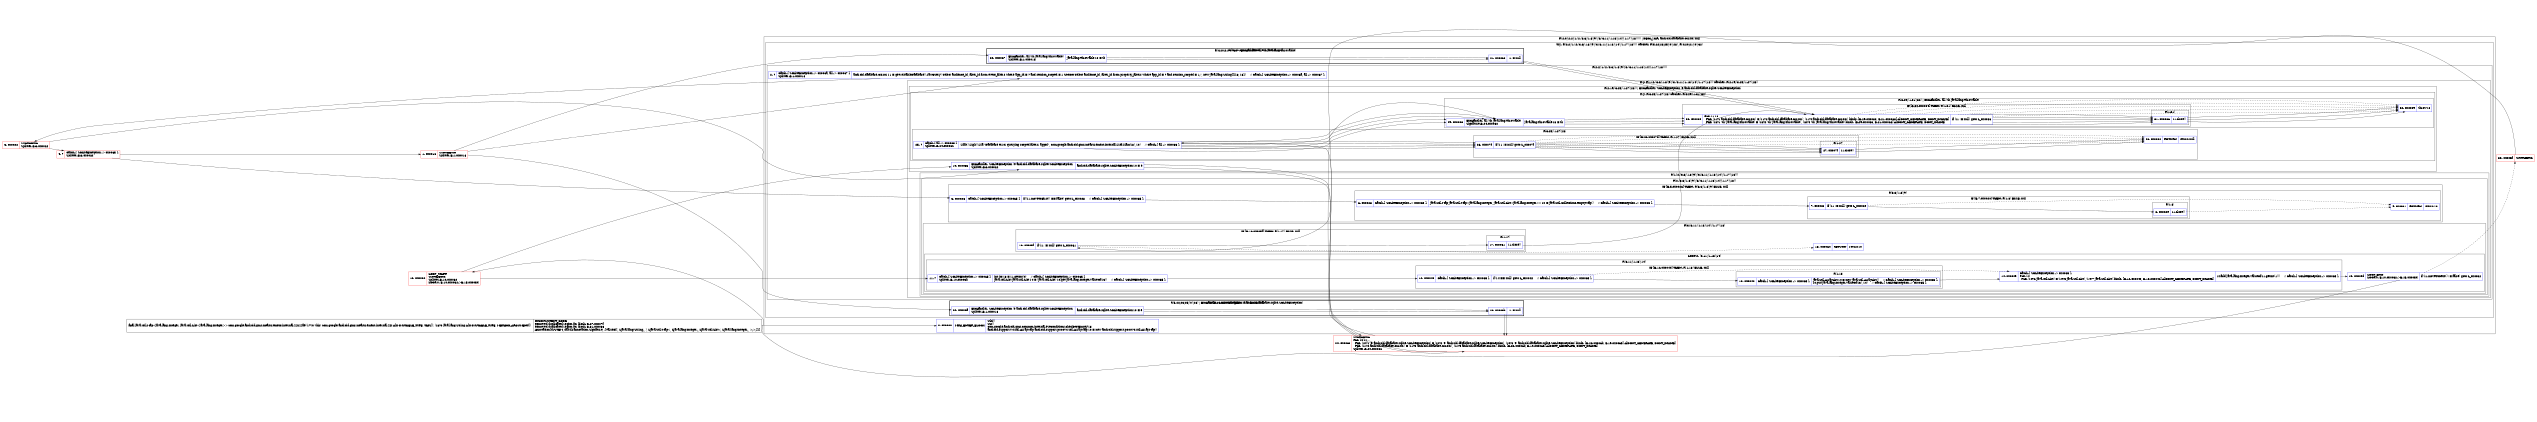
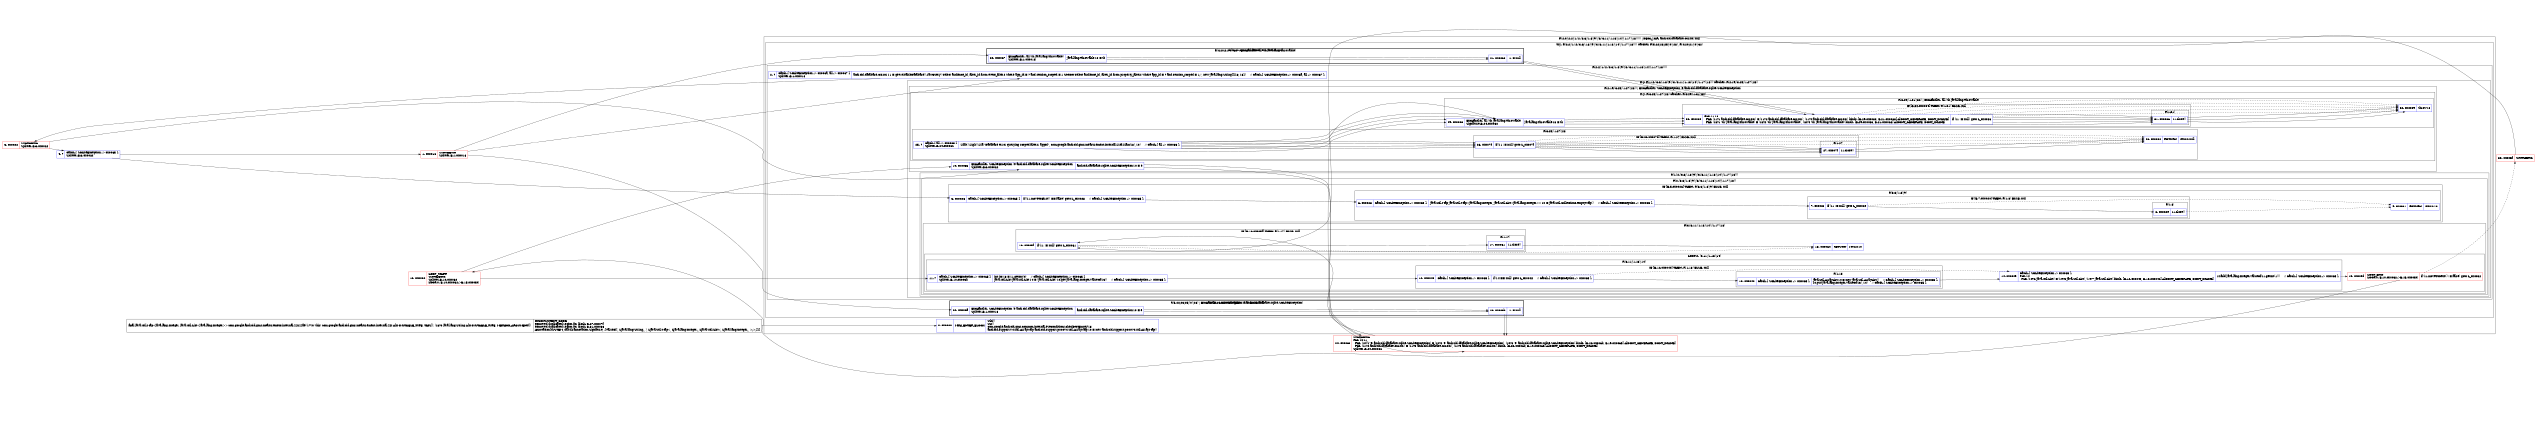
  digraph {
    rankdir=LR
    node [color=blue shape=record]
    n1 [label="{8\:\ 0x002e|r1.close()\l}"]
    n2 [label="{7\:\ 0x002c|if (r1 != null) goto L_0x002e\l}"]
    n3 [label="{6\:\ 0x0028|Catch:\{ SQLiteException \-\> 0x0065 \}\l|java.util.Map java.util.Map\<java.lang.Integer, java.util.List\<java.lang.Integer\>\> r0 = java.util.Collections.emptyMap()     \/\/ Catch:\{ SQLiteException \-\> 0x0065 \}\l}"]
    n4 [label="{9\:\ 0x0031|RETURN\l|return r0\l}"]
    n5 [label="{5\:\ 0x0026|Catch:\{ SQLiteException \-\> 0x0065 \}\l|if (r1.moveToFirst() == false) goto L_0x0028     \/\/ Catch:\{ SQLiteException \-\> 0x0065 \}\l}"]
    n6 [label="{13\:\ 0x0042|Catch:\{ SQLiteException \-\> 0x0065 \}\l|java.util.ArrayList r4 = new java.util.ArrayList()     \/\/ Catch:\{ SQLiteException \-\> 0x0065 \}\lr0.put(java.lang.Integer.valueOf(r3), r4)     \/\/ Catch:\{ SQLiteException \-\> 0x0065 \}\l}"]
    n7 [label="{12\:\ 0x0040|Catch:\{ SQLiteException \-\> 0x0065 \}\l|if (r4 == null) goto L_0x0042     \/\/ Catch:\{ SQLiteException \-\> 0x0065 \}\l}"]
    n8 [label="{11\:\ ?|Catch:\{ SQLiteException \-\> 0x0065 \}\lSplitter:B:10:0x0032\l|int int r3 = r1.getInt(0)     \/\/ Catch:\{ SQLiteException \-\> 0x0065 \}\ljava.util.List java.util.List r4 = (java.util.List) r0.get(java.lang.Integer.valueOf(r3))     \/\/ Catch:\{ SQLiteException \-\> 0x0065 \}\l}"]
    n9 [label="{14\:\ 0x004e|Catch:\{ SQLiteException \-\> 0x0065 \}\lPHI: r4 \l  PHI: (r4v6 java.util.List) = (r4v5 java.util.List), (r4v7 java.util.List) binds: [B:12:0x0040, B:13:0x0042] A[DONT_GENERATE, DONT_INLINE]\l|r4.add(java.lang.Integer.valueOf(r1.getInt(1)))     \/\/ Catch:\{ SQLiteException \-\> 0x0065 \}\l}"]
-   n10 [label="{15\:\ 0x005d|LOOP_END\lLOOP:0: B:10:0x0032\-\>B:15:0x005d\l|if (r1.moveToNext() != false) goto L_0x0032\l}"]
+   n10 [color=red label="{15\:\ 0x005d|LOOP_END\lLOOP:0: B:10:0x0032\-\>B:15:0x005d\l|if (r1.moveToNext() != false) goto L_0x0032\l}"]
    n11 [label="{17\:\ 0x0061|r1.close()\l}"]
    n12 [label="{16\:\ 0x005f|if (r1 != null) goto L_0x0061\l}"]
    n13 [label="{18\:\ 0x0064|RETURN\l|return r0\l}"]
    n14 [label="{27\:\ 0x007f|r1.close()\l}"]
    n15 [label="{26\:\ 0x007d|if (r1 != null) goto L_0x007f\l}"]
    n16 [label="{25\:\ ?|Catch:\{ all \-\> 0x0083 \}\lSplitter:B:24:0x006c\l|zzab().zzgk().zza(\"Database error querying scoped filters. appId\", com.google.android.gms.measurement.internal.zzef.zzam(r8), r0)     \/\/ Catch:\{ all \-\> 0x0083 \}\l}"]
    n17 [label="{28\:\ 0x0082|RETURN\l|return null\l}"]
    n18 [label="{31\:\ 0x0086|r1.close()\l}"]
    n19 [label="{30\:\ 0x0084|PHI: r1 r8 \l  PHI: (r1v1 android.database.Cursor) = (r1v2 android.database.Cursor), (r1v4 android.database.Cursor) binds: [B:29:0x0083, B:21:0x0068] A[DONT_GENERATE, DONT_INLINE]\l  PHI: (r8v1 'th' java.lang.Throwable) = (r8v2 'th' java.lang.Throwable), (r8v4 'th' java.lang.Throwable) binds: [B:29:0x0083, B:21:0x0068] A[DONT_GENERATE, DONT_INLINE]\l|if (r1 != null) goto L_0x0086\l}"]
    n20 [label="{29\:\ 0x0083|ExcHandler: all (th java.lang.Throwable)\lSignature:B:24:0x006c\l|java.lang.Throwable r8 = th\l}"]
    n21 [label="{32\:\ 0x0089|throw r8\l}"]
    n22 [label="{19\:\ 0x0065|ExcHandler: SQLiteException (e android.database.sqlite.SQLiteException)\lSplitter:B:3:0x0022\l|android.database.sqlite.SQLiteException r0 = e\l}"]
    n23 [label="{2\:\ ?|Catch:\{ SQLiteException \-\> 0x006a, all \-\> 0x0067 \}\lSplitter:B:1:0x0016\l|android.database.Cursor r1 = getWritableDatabase().rawQuery(\"select audience_id, filter_id from event_filters where app_id = ? and session_scoped = 1 UNION select audience_id, filter_id from property_filters where app_id = ? and session_scoped = 1;\", new java.lang.String[]\{r8, r8\})     \/\/ Catch:\{ SQLiteException \-\> 0x006a, all \-\> 0x0067 \}\l}"]
    n24 [label="{22\:\ 0x006a|ExcHandler: SQLiteException (e android.database.sqlite.SQLiteException)\lSplitter:B:1:0x0016\l|android.database.sqlite.SQLiteException r0 = e\l}"]
    n25 [label="{23\:\ 0x006b|r1 = null\l}"]
    n26 [label="{20\:\ 0x0067|ExcHandler: all (th java.lang.Throwable)\lSplitter:B:1:0x0016\l|java.lang.Throwable r8 = th\l}"]
    n27 [label="{21\:\ 0x0068|r1 = null\l}"]
    n28 [label="{0\:\ 0x0000|MTH_ENTER_BLOCK\l|zzbi()\lzzo()\lcom.google.android.gms.common.internal.Preconditions.checkNotEmpty(r8)\landroid.support.v4.util.ArrayMap android.support.p000v4.util.ArrayMap r0 = new android.support.p000v4.util.ArrayMap()\l}"]
    n29 [color=red label="{10\:\ 0x0032|LOOP_START\lSYNTHETIC\lSplitter:B:10:0x0032\lLOOP:0: B:10:0x0032\-\>B:15:0x005d\l}"]
    n30 [color=red label="{33\:\ 0x005f|SYNTHETIC\l}"]
    n31 [color=red label="{24\:\ 0x006c|SYNTHETIC\lPHI: r0 r1 \l  PHI: (r0v1 'e' android.database.sqlite.SQLiteException) = (r0v2 'e' android.database.sqlite.SQLiteException), (r0v3 'e' android.database.sqlite.SQLiteException) binds: [B:23:0x006b, B:19:0x0065] A[DONT_GENERATE, DONT_INLINE]\l  PHI: (r1v2 android.database.Cursor) = (r1v3 android.database.Cursor), (r1v5 android.database.Cursor) binds: [B:23:0x006b, B:19:0x0065] A[DONT_GENERATE, DONT_INLINE]\lSplitter:B:24:0x006c\l}"]
    n32 [color=red label="{3\:\ 0x0022|SYNTHETIC\lSplitter:B:3:0x0022\l}"]
    n33 [color=red label="{1\:\ 0x0016|SYNTHETIC\lSplitter:B:1:0x0016\l}"]
-   n34 [color=red label="{4\:\ ?|Catch:\{ SQLiteException \-\> 0x0065 \}\lSplitter:B:3:0x0022\l}"]
+   n34 [label="{4\:\ ?|Catch:\{ SQLiteException \-\> 0x0065 \}\lSplitter:B:3:0x0022\l}"]
    n35 [label="{final java.util.Map\<java.lang.Integer, java.util.List\<java.lang.Integer\>\> com.google.android.gms.measurement.internal.zzx.zzae((r7v0 'this' com.google.android.gms.measurement.internal.zzx A[IMMUTABLE_TYPE, THIS]), (r8v0 java.lang.String A[IMMUTABLE_TYPE, METHOD_ARGUMENT]))  | INCONSISTENT_CODE\lRemoved duplicated region for block: B:27:0x007f \lRemoved duplicated region for block: B:31:0x0086 \lAnnotation[SYSTEM, dalvik.annotation.Signature, \{value=[(, Ljava\/lang\/String;, ), Ljava\/util\/Map\<, Ljava\/lang\/Integer;, Ljava\/util\/List\<, Ljava\/lang\/Integer;, \>;\>;]\}]\l}" color=""]
    subgraph cluster_1 {
      label="R(2:0|(2:2|(1:(2:(3:6|(1:8)|9)|(3:(3:11|(1:13)|14)|(1:17)|18))))) | DECL_VAR: android.database.Cursor null\l"
      n28
      subgraph cluster_2 {
        label="Try: R(2:2|(1:(2:(3:6|(1:8)|9)|(3:(3:11|(1:13)|14)|(1:17)|18)))) catches: R(5:22|23|25|(0)|28), R(4:20|21|(0)|32)"
        subgraph cluster_3 {
          label="R(2:2|(1:(2:(3:6|(1:8)|9)|(3:(3:11|(1:13)|14)|(1:17)|18))))"
          n23
          subgraph cluster_4 {
            label="Try: R(1:(2:(3:6|(1:8)|9)|(3:(3:11|(1:13)|14)|(1:17)|18))) catches: R(2:19|(3:25|(1:27)|28))"
            subgraph cluster_5 {
              label="R(1:(2:(3:6|(1:8)|9)|(3:(3:11|(1:13)|14)|(1:17)|18)))"
              subgraph cluster_6 {
                label="R(2:(3:6|(1:8)|9)|(3:(3:11|(1:13)|14)|(1:17)|18))"
                subgraph cluster_7 {
                  label="IF [B:5:0x0026] THEN: R(3:6|(1:8)|9) ELSE: null"
                  n5
                  subgraph cluster_8 {
                    label="R(3:6|(1:8)|9)"
                    n3
                    n4
                    subgraph cluster_9 {
                      label="IF [B:7:0x002c] THEN: R(1:8) ELSE: null"
                      n2
                      subgraph cluster_10 {
                        label="R(1:8)"
                        n1
                      }
                    }
                  }
                }
                subgraph cluster_11 {
                  label="R(3:(3:11|(1:13)|14)|(1:17)|18)"
                  n13
                  subgraph cluster_12 {
                    label="LOOP:0: (3:11|(1:13)|14)"
                    n10
                    subgraph cluster_13 {
                      label="R(3:11|(1:13)|14)"
                      n8
                      n9
                      subgraph cluster_14 {
                        label="IF [B:12:0x0040] THEN: R(1:13) ELSE: null"
                        n7
                        subgraph cluster_15 {
                          label="R(1:13)"
                          n6
                        }
                      }
                    }
                  }
                  subgraph cluster_16 {
                    label="IF [B:16:0x005f] THEN: R(1:17) ELSE: null"
                    n12
                    subgraph cluster_17 {
                      label="R(1:17)"
                      n11
                    }
                  }
                }
              }
            }
            subgraph cluster_18 {
              label="R(2:19|(3:25|(1:27)|28)) | ExcHandler: SQLiteException (e android.database.sqlite.SQLiteException)\l"
              n22
              subgraph cluster_19 {
                label="Try: R(3:25|(1:27)|28) catches: R(3:29|(1:31)|32)"
                subgraph cluster_20 {
                  label="R(3:25|(1:27)|28)"
                  n16
                  n17
                  subgraph cluster_21 {
                    label="IF [B:26:0x007d] THEN: R(1:27) ELSE: null"
                    n15
                    subgraph cluster_22 {
                      label="R(1:27)"
                      n14
                    }
                  }
                }
                subgraph cluster_23 {
                  label="R(3:29|(1:31)|32) | ExcHandler: all (th java.lang.Throwable)\l"
                  n20
                  n21
                  subgraph cluster_24 {
                    label="IF [B:30:0x0084] THEN: R(1:31) ELSE: null"
                    n19
                    subgraph cluster_25 {
                      label="R(1:31)"
                      n18
                    }
                  }
                }
              }
            }
          }
        }
        subgraph cluster_26 {
          label="R(5:22|23|25|(0)|28) | ExcHandler: SQLiteException (e android.database.sqlite.SQLiteException)\l"
          n24
          n25
          subgraph cluster_27 {
            label="IF [B:26:0x007d] THEN: R(0) ELSE: null"
            subgraph cluster_28 {
              label="R(0)"
            }
          }
        }
        subgraph cluster_29 {
          label="R(4:20|21|(0)|32) | ExcHandler: all (th java.lang.Throwable)\l"
          n26
          n27
          subgraph cluster_30 {
            label="IF [B:30:0x0084] THEN: R(0) ELSE: null"
            subgraph cluster_31 {
              label="R(0)"
            }
          }
        }
      }
    }
    subgraph cluster_32 {
      label="R(5:22|23|25|(0)|28) | ExcHandler: SQLiteException (e android.database.sqlite.SQLiteException)\l"
      subgraph cluster_33 {
        label="IF [B:26:0x007d] THEN: R(0) ELSE: null"
        subgraph cluster_34 {
          label="R(0)"
        }
      }
    }
    subgraph cluster_35 {
      label="R(2:19|(3:25|(1:27)|28)) | ExcHandler: SQLiteException (e android.database.sqlite.SQLiteException)\l"
      subgraph cluster_36 {
        label="Try: R(3:25|(1:27)|28) catches: R(3:29|(1:31)|32)"
        subgraph cluster_37 {
          label="R(3:25|(1:27)|28)"
          subgraph cluster_38 {
            label="IF [B:26:0x007d] THEN: R(1:27) ELSE: null"
            subgraph cluster_39 {
              label="R(1:27)"
            }
          }
        }
        subgraph cluster_40 {
          label="R(3:29|(1:31)|32) | ExcHandler: all (th java.lang.Throwable)\l"
          subgraph cluster_41 {
            label="IF [B:30:0x0084] THEN: R(1:31) ELSE: null"
            subgraph cluster_42 {
              label="R(1:31)"
            }
          }
        }
      }
    }
    subgraph cluster_43 {
      label="R(3:29|(1:31)|32) | ExcHandler: all (th java.lang.Throwable)\l"
      subgraph cluster_44 {
        label="IF [B:30:0x0084] THEN: R(1:31) ELSE: null"
        subgraph cluster_45 {
          label="R(1:31)"
        }
      }
    }
    subgraph cluster_46 {
      label="R(4:20|21|(0)|32) | ExcHandler: all (th java.lang.Throwable)\l"
      subgraph cluster_47 {
        label="IF [B:30:0x0084] THEN: R(0) ELSE: null"
        subgraph cluster_48 {
          label="R(0)"
        }
      }
    }
    n1 -> n4 [style=dashed]
    n2 -> n1
    n2 -> n4 [style=dashed]
    n3 -> n2
    n5 -> n3
    n6 -> n9
    n7 -> n6
    n7 -> n9 [style=dashed]
    n8 -> n7
    n9 -> n10
    n10 -> n29
    n10 -> n30 [style=dashed]
-   n11 -> n19
+   n11 -> n13
    n12 -> n11
    n12 -> n13 [style=dashed]
    n14 -> n17
    n14 -> n17
    n15 -> n14
    n15 -> n14
    n15 -> n14
    n15 -> n14
    n15 -> n17 [style=dashed]
    n15 -> n17 [style=dashed]
    n15 -> n17 [style=dashed]
    n15 -> n17 [style=dashed]
    n16 -> n15
    n16 -> n15
    n16 -> n15
    n16 -> n15
    n16 -> n20
    n16 -> n20
    n16 -> n20
    n16 -> n20
    n18 -> n21
    n18 -> n21
    n18 -> n21
    n19 -> n18
    n19 -> n18
    n19 -> n18
    n19 -> n18
    n19 -> n18
    n19 -> n21 [style=dashed]
    n19 -> n21 [style=dashed]
    n19 -> n21 [style=dashed]
    n19 -> n21 [style=dashed]
    n19 -> n21 [style=dashed]
    n20 -> n19
    n20 -> n19
    n20 -> n19
    n22 -> n31
    n22 -> n31
    n23 -> n32
    n24 -> n25
    n24 -> n25
    n25 -> n31
    n25 -> n31
    n26 -> n27
    n26 -> n27
    n27 -> n19
    n27 -> n19
    n29 -> n8
    n29 -> n22
    n30 -> n12
-   n31 -> n16
+   n31 -> n12
    n31 -> n20
    n32 -> n22
    n32 -> n34
    n33 -> n23
    n33 -> n24
    n33 -> n26
    n34 -> n5
    n34 -> n33
    n35 -> n28
  }
